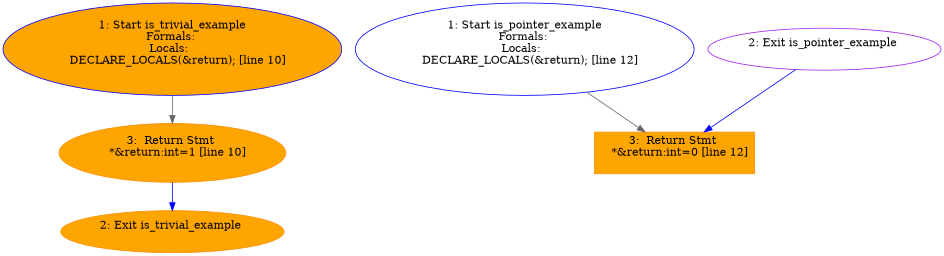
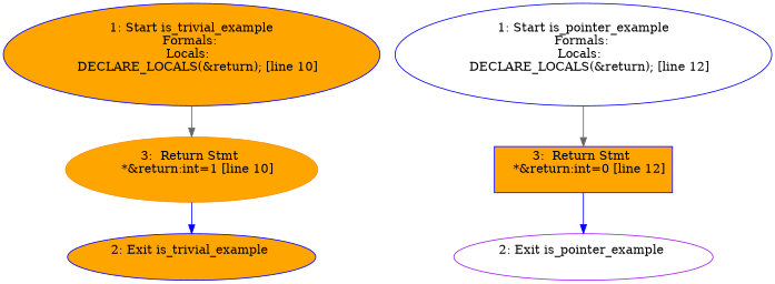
  digraph {
    node [color=darkorange fillcolor=orange style=filled]
    edge [color=gray40]
    n1 [color=blue label="1: Start is_trivial_example\nFormals: \nLocals:  \n   DECLARE_LOCALS(&return); [line 10]\n "]
    n2 [label="3:  Return Stmt \n   *&return:int=1 [line 10]\n " shape=ellipse]
-   n3 [label="2: Exit is_trivial_example \n  "]
+   n3 [color=blue label="2: Exit is_trivial_example \n  "]
    n4 [color=blue fillcolor=white label="1: Start is_pointer_example\nFormals: \nLocals:  \n   DECLARE_LOCALS(&return); [line 12]\n "]
-   n5 [label="3:  Return Stmt \n   *&return:int=0 [line 12]\n " shape=box]
+   n5 [color=blue label="3:  Return Stmt \n   *&return:int=0 [line 12]\n " shape=box]
    n6 [color=purple fillcolor=white label="2: Exit is_pointer_example \n  "]
    n1 -> n2
    n2 -> n3 [color=blue]
    n4 -> n5
-   n6 -> n5 [color=blue]
+   n5 -> n6 [color=blue]
  }
